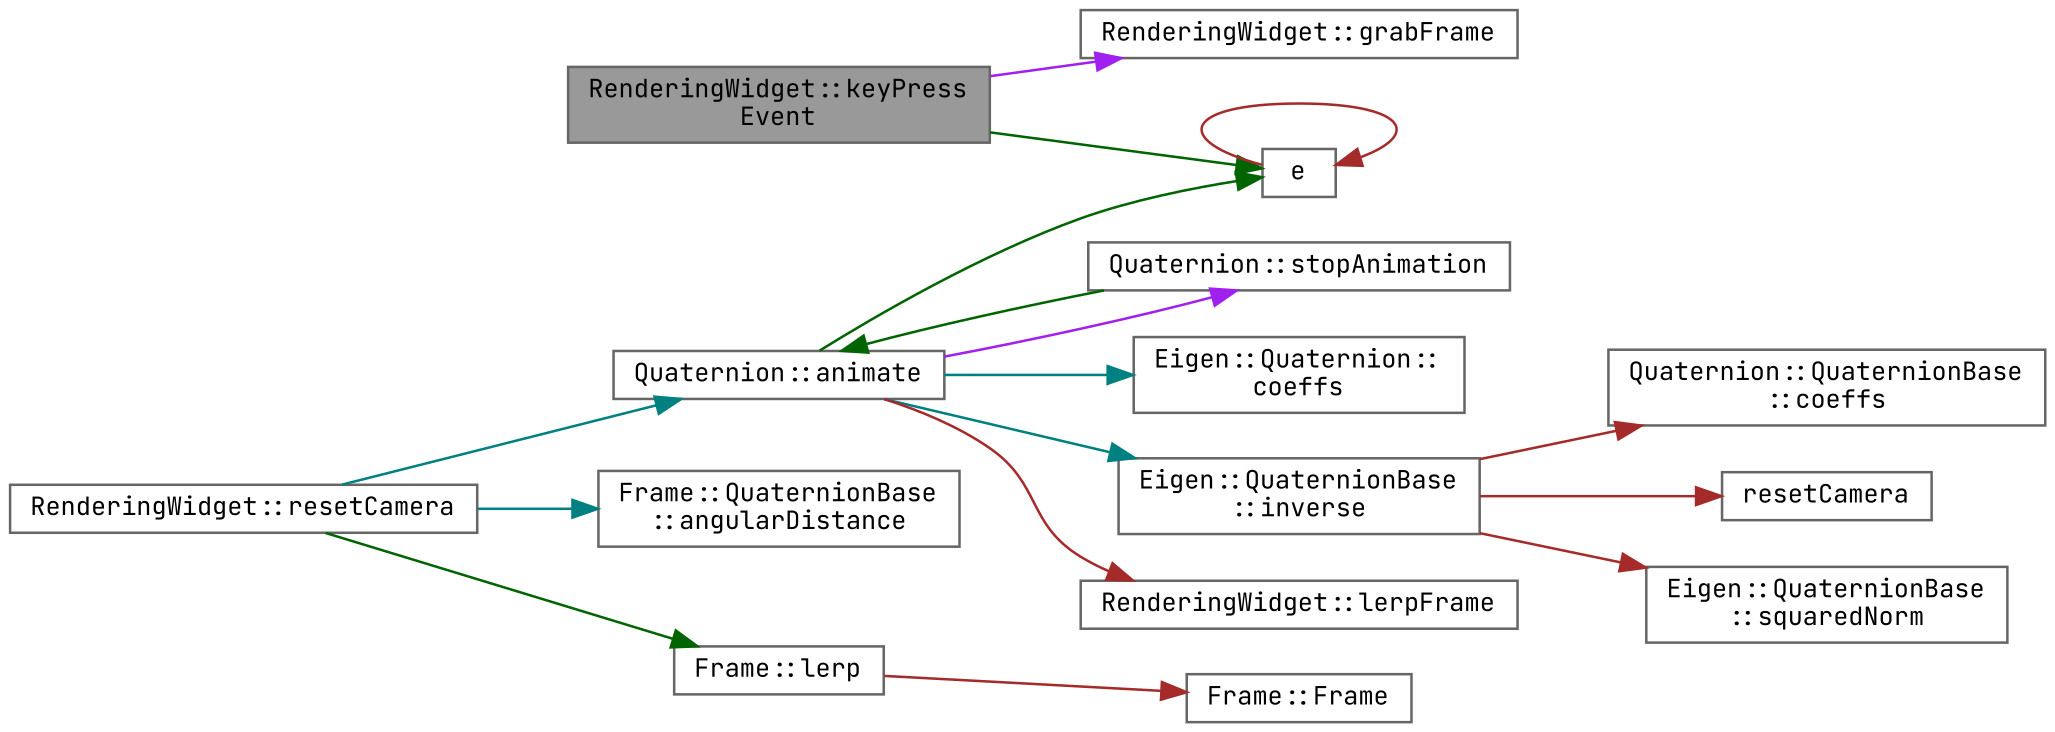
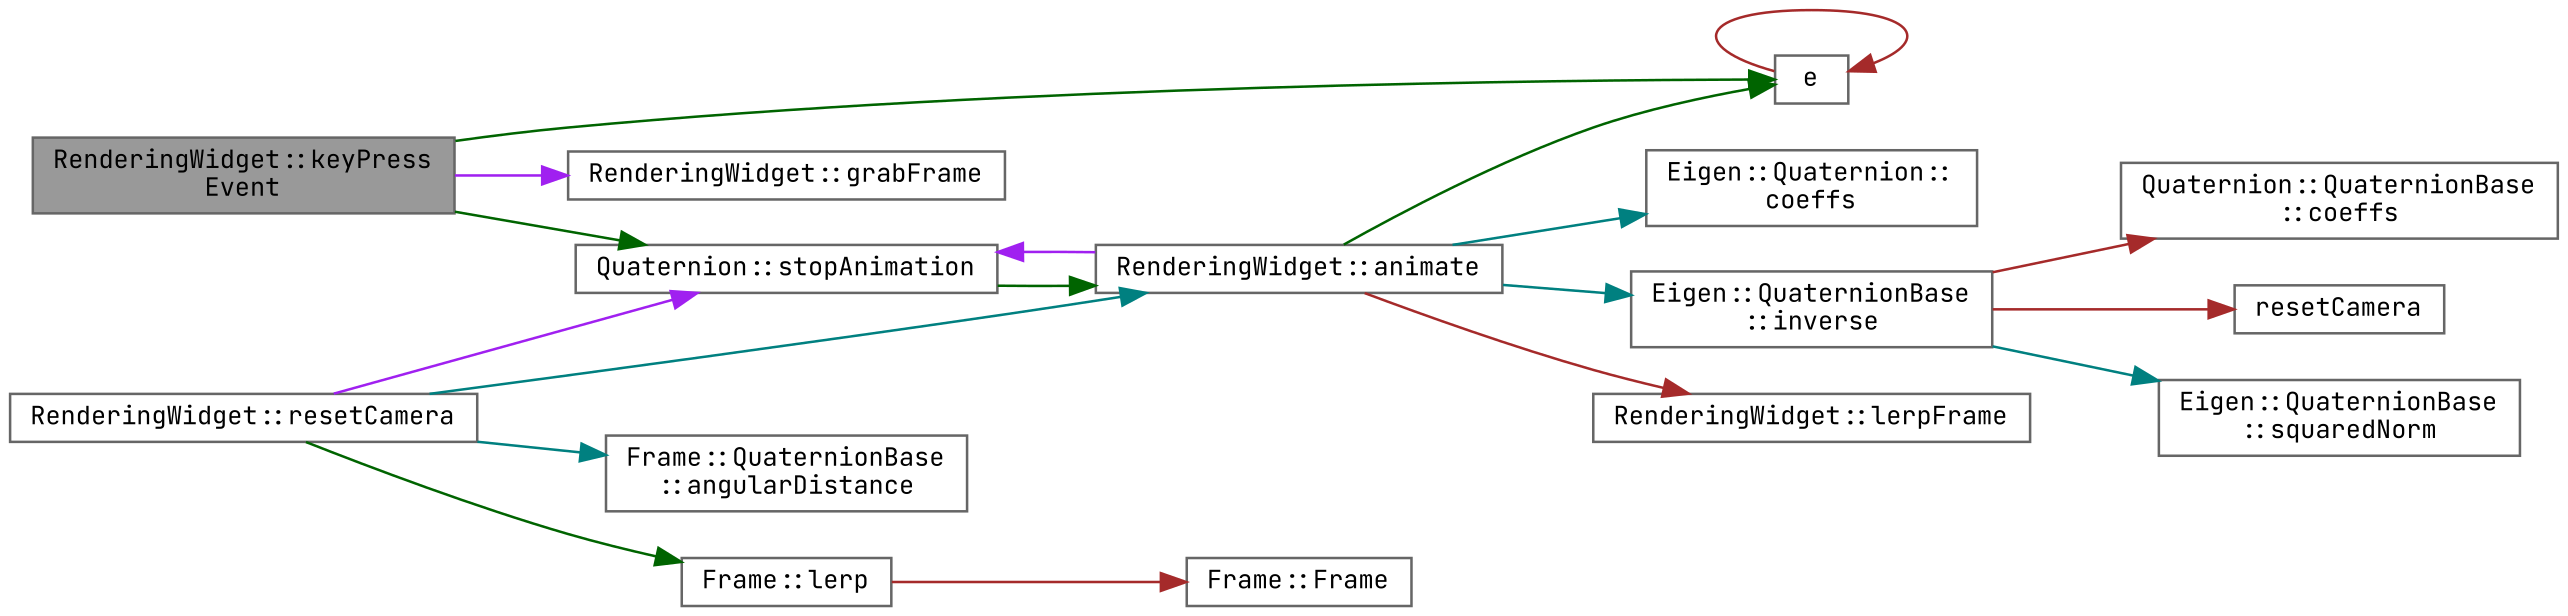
  digraph {
    fontname="JetBrains Mono"
    rankdir=LR
    node [color=grey40 fillcolor=white fontname="JetBrains Mono" fontsize=10 shape=box style=filled]
    edge [color=brown fontname="JetBrains Mono" fontsize=10 labelfontname=Helvetica labelfontsize=10 style=solid]
    n1 [color=gray40 fillcolor=grey60 fontcolor=black height=0.2 label="RenderingWidget::keyPress\lEvent" width=0.4]
    n2 [height=0.2 label=e width=0.4]
    n3 [height=0.2 label="Quaternion::stopAnimation" width=0.4]
    n4 [height=0.2 label="RenderingWidget::grabFrame" width=0.4]
-   n5 [height=0.2 label="Quaternion::animate" width=0.4]
+   n5 [height=0.2 label="RenderingWidget::animate" width=0.4]
    n6 [height=0.2 label="Eigen::Quaternion::\lcoeffs" width=0.4]
    n7 [height=0.2 label="Eigen::QuaternionBase\l::inverse" width=0.4]
    n8 [height=0.2 label="RenderingWidget::lerpFrame" width=0.4]
    n9 [height=0.2 label="RenderingWidget::resetCamera" width=0.4]
    n10 [height=0.2 label="Frame::QuaternionBase\l::angularDistance" width=0.4]
    n11 [height=0.2 label="Frame::lerp" width=0.4]
    n12 [height=0.2 label="Quaternion::QuaternionBase\l::coeffs" width=0.4]
    n13 [height=0.2 label=resetCamera width=0.4]
    n14 [height=0.2 label="Eigen::QuaternionBase\l::squaredNorm" width=0.4]
    n15 [height=0.2 label="Frame::Frame" width=0.4]
    n1 -> n2 [color=darkgreen]
+   n1 -> n3 [color=darkgreen]
    n1 -> n4 [color=purple]
    n2 -> n2
    n3 -> n5 [color=darkgreen]
    n5 -> n2 [color=darkgreen]
    n5 -> n3 [color=purple]
    n5 -> n6 [color=teal]
    n5 -> n7 [color=teal]
    n5 -> n8
    n7 -> n12
    n7 -> n13
-   n7 -> n14
+   n7 -> n14 [color=teal]
+   n9 -> n3 [color=purple]
    n9 -> n5 [color=teal]
    n9 -> n10 [color=teal]
    n9 -> n11 [color=darkgreen]
    n11 -> n15
  }
